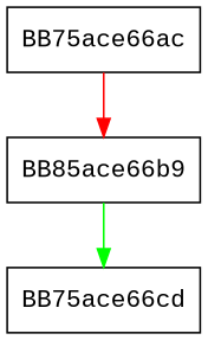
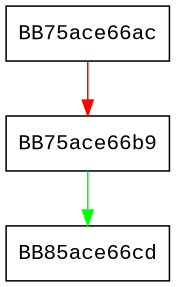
  digraph {
    fontname="Liberation Mono"
    splines=ortho
    node [fontname="Liberation Mono" shape=box]
    edge [fontname="Liberation Mono"]
    BB75ace66ac
-   BB75ace66b9 [label=BB85ace66b9]
-   BB75ace66cd
+   BB75ace66b9
+   BB75ace66cd [label=BB85ace66cd]
    BB75ace66ac -> BB75ace66b9 [color=red]
    BB75ace66b9 -> BB75ace66cd [color=green]
  }
